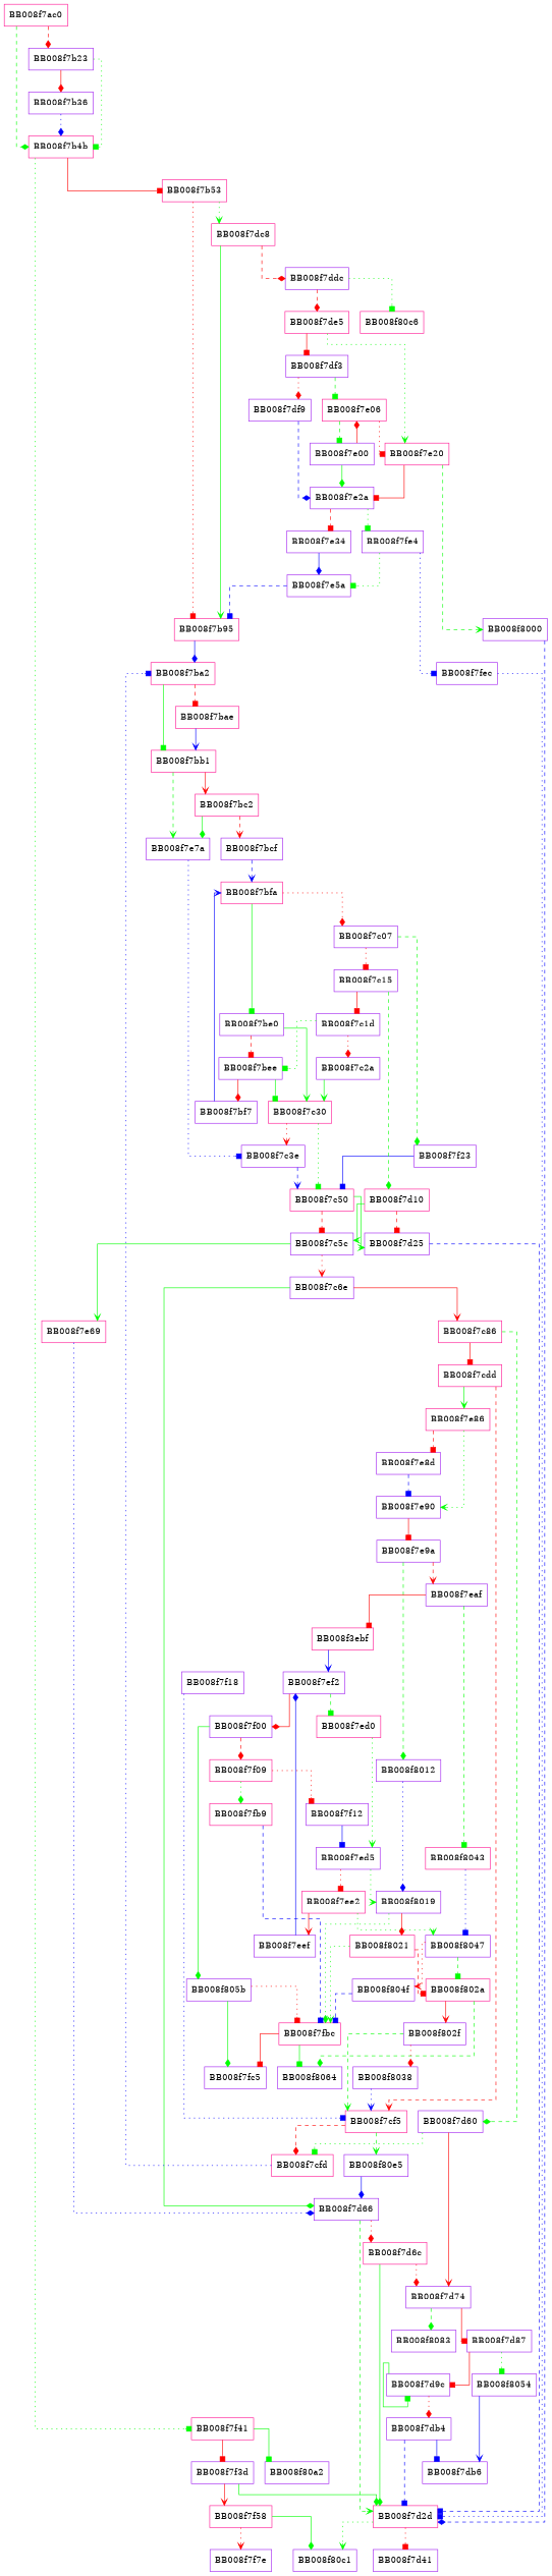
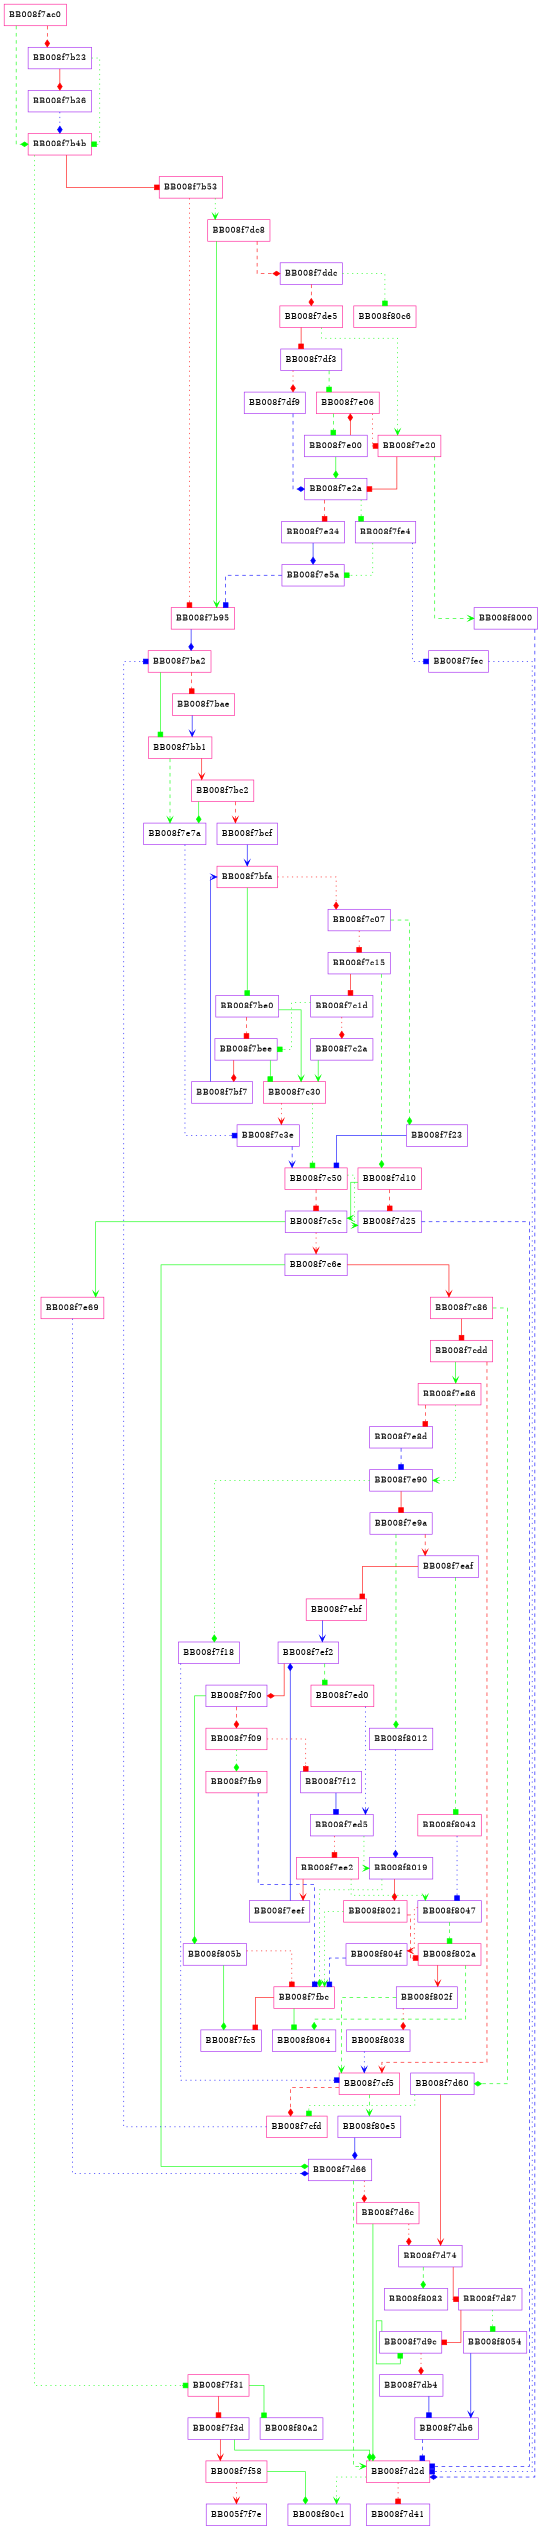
  digraph {
    splines=ortho
    node [color=purple shape=box]
    edge [arrowhead=box color=green style=solid]
    BB008f7ac0 [color=deeppink]
    BB008f7b4b [color=deeppink]
    BB008f7b23
-   BB008f7f31 [color=deeppink label=BB008f7f41]
+   BB008f7f31 [color=deeppink]
    BB008f7b53 [color=deeppink]
    BB008f7b36
    BB008f80a2
    BB008f7f3d
    BB008f7dc8 [color=deeppink]
    BB008f7b95 [color=deeppink]
    BB008f7d2d [color=deeppink]
    BB008f7f58 [color=deeppink]
    BB008f7ddc
    BB008f7ba2 [color=deeppink]
    BB008f80c6 [color=deeppink]
    BB008f7de5 [color=deeppink]
    BB008f7bb1 [color=deeppink]
    BB008f7bae [color=deeppink]
    BB008f7e7a
    BB008f7bc2 [color=deeppink]
    BB008f7c3e
    BB008f7bcf
    BB008f7c30 [color=deeppink]
    BB008f7c50 [color=deeppink]
    BB008f7bfa [color=deeppink]
    BB008f7be0
    BB008f7c07
    BB008f7bee
    BB008f7f23
    BB008f7c15
    BB008f7bf7
    BB008f7d25
    BB008f7c5c
    BB008f7d10 [color=deeppink]
    BB008f7c1d
    BB008f7c2a
    BB008f7e69 [color=deeppink]
    BB008f7c6e
    BB008f80c1
    BB008f7d41
    BB008f7d66
    BB008f7c86 [color=deeppink]
    BB008f7d6c [color=deeppink]
    BB008f7d60
    BB008f7cdd [color=deeppink]
    BB008f7d74
    BB008f7cfd [color=deeppink]
    BB008f7e86 [color=deeppink]
    BB008f7cf5 [color=deeppink]
    BB008f7e90
    BB008f7e8d
    BB008f80e5
    BB008f7f18
    BB008f7e9a
    BB008f8083
    BB008f7d87
    BB008f8054
    BB008f7d9c
    BB008f7db6
    BB008f7db4
    BB008f7e20 [color=deeppink]
    BB008f7df3
    BB008f7e2a
    BB008f8000
    BB008f7e06 [color=deeppink]
    BB008f7df9
    BB008f7fe4
    BB008f7e34
    BB008f7e00
    BB008f7e5a
    BB008f7fec
    BB008f8012
    BB008f7eaf
    BB008f8019
    BB008f8043 [color=deeppink]
-   BB008f7ebf [color=deeppink label=BB008f3ebf]
+   BB008f7ebf [color=deeppink]
    BB008f7fbc [color=deeppink]
    BB008f8021 [color=deeppink]
    BB008f8047
    BB008f7ef2
    BB008f802a [color=deeppink]
    BB008f804f
    BB008f7ed0 [color=deeppink]
    BB008f7f00
    BB008f7ed5
    BB008f805b
    BB008f7f09 [color=deeppink]
    BB008f7ee2 [color=deeppink]
    BB008f7eef
    BB008f8064
    BB008f7fc5
    BB008f802f
    BB008f7fb9 [color=deeppink]
    BB008f7f12
-   BB008f7f7e
+   BB008f7f7e [label=BB005f7f7e]
    BB008f8038
    BB008f7ac0 -> BB008f7b4b [arrowhead=diamond style=dashed]
    BB008f7ac0 -> BB008f7b23 [arrowhead=diamond color=red style=dashed]
    BB008f7b4b -> BB008f7f31 [style=dotted]
    BB008f7b4b -> BB008f7b53 [color=red]
    BB008f7b23 -> BB008f7b4b [style=dotted]
    BB008f7b23 -> BB008f7b36 [arrowhead=diamond color=red]
    BB008f7f31 -> BB008f80a2
    BB008f7f31 -> BB008f7f3d [color=red]
    BB008f7b53 -> BB008f7dc8 [arrowhead=vee style=dotted]
    BB008f7b53 -> BB008f7b95 [color=red style=dotted]
    BB008f7b36 -> BB008f7b4b [arrowhead=diamond color=blue style=dotted]
    BB008f7f3d -> BB008f7d2d [arrowhead=diamond]
    BB008f7f3d -> BB008f7f58 [arrowhead=vee color=red]
    BB008f7dc8 -> BB008f7b95 [arrowhead=vee]
    BB008f7dc8 -> BB008f7ddc [arrowhead=diamond color=red style=dashed]
    BB008f7b95 -> BB008f7ba2 [arrowhead=diamond color=blue]
    BB008f7d2d -> BB008f80c1 [arrowhead=vee style=dotted]
    BB008f7d2d -> BB008f7d41 [color=red style=dotted]
    BB008f7f58 -> BB008f80c1 [arrowhead=diamond]
    BB008f7f58 -> BB008f7f7e [arrowhead=vee color=red style=dotted]
    BB008f7ddc -> BB008f80c6 [style=dotted]
    BB008f7ddc -> BB008f7de5 [arrowhead=diamond color=red style=dashed]
    BB008f7ba2 -> BB008f7bb1
    BB008f7ba2 -> BB008f7bae [color=red style=dashed]
    BB008f7de5 -> BB008f7e20 [arrowhead=vee style=dotted]
    BB008f7de5 -> BB008f7df3 [color=red]
    BB008f7bb1 -> BB008f7e7a [arrowhead=vee style=dashed]
    BB008f7bb1 -> BB008f7bc2 [arrowhead=vee color=red]
    BB008f7bae -> BB008f7bb1 [arrowhead=vee color=blue]
    BB008f7e7a -> BB008f7c3e [color=blue style=dotted]
    BB008f7bc2 -> BB008f7e7a [arrowhead=diamond]
    BB008f7bc2 -> BB008f7bcf [arrowhead=vee color=red style=dashed]
    BB008f7c3e -> BB008f7c50 [arrowhead=vee color=blue style=dashed]
-   BB008f7bcf -> BB008f7bfa [arrowhead=vee color=blue style=dashed]
+   BB008f7bcf -> BB008f7bfa [arrowhead=vee color=blue]
    BB008f7c30 -> BB008f7c3e [arrowhead=vee color=red style=dotted]
    BB008f7c30 -> BB008f7c50 [style=dotted]
-   BB008f7c50 -> BB008f7d25 [arrowhead=vee]
+   BB008f7c50 -> BB008f7d25 [arrowhead=vee style=dotted]
    BB008f7c50 -> BB008f7c5c [color=red style=dashed]
    BB008f7bfa -> BB008f7be0
    BB008f7bfa -> BB008f7c07 [arrowhead=diamond color=red style=dotted]
    BB008f7be0 -> BB008f7c30 [arrowhead=vee]
    BB008f7be0 -> BB008f7bee [color=red style=dashed]
    BB008f7c07 -> BB008f7f23 [arrowhead=diamond style=dashed]
    BB008f7c07 -> BB008f7c15 [color=red style=dotted]
    BB008f7bee -> BB008f7c30
    BB008f7bee -> BB008f7bf7 [arrowhead=diamond color=red]
    BB008f7f23 -> BB008f7c50 [color=blue]
    BB008f7c15 -> BB008f7d10 [arrowhead=diamond style=dashed]
    BB008f7c15 -> BB008f7c1d [color=red]
    BB008f7bf7 -> BB008f7bfa [arrowhead=vee color=blue]
    BB008f7d25 -> BB008f7d2d [color=blue style=dashed]
    BB008f7c5c -> BB008f7e69 [arrowhead=vee]
    BB008f7c5c -> BB008f7c6e [arrowhead=vee color=red style=dotted]
    BB008f7d10 -> BB008f7d25 [color=red style=dashed]
    BB008f7d10 -> BB008f7c5c [arrowhead=vee]
    BB008f7c1d -> BB008f7bee [style=dotted]
    BB008f7c1d -> BB008f7c2a [arrowhead=diamond color=red style=dotted]
    BB008f7c2a -> BB008f7c30 [arrowhead=vee]
    BB008f7e69 -> BB008f7d66 [arrowhead=diamond color=blue style=dotted]
    BB008f7c6e -> BB008f7d66 [arrowhead=diamond]
    BB008f7c6e -> BB008f7c86 [arrowhead=vee color=red]
    BB008f7d66 -> BB008f7d2d [arrowhead=vee style=dashed]
    BB008f7d66 -> BB008f7d6c [arrowhead=diamond color=red style=dotted]
    BB008f7c86 -> BB008f7d60 [arrowhead=diamond style=dashed]
    BB008f7c86 -> BB008f7cdd [color=red]
    BB008f7d6c -> BB008f7d2d [arrowhead=diamond]
    BB008f7d6c -> BB008f7d74 [arrowhead=diamond color=red style=dotted]
    BB008f7d60 -> BB008f7d74 [arrowhead=vee color=red]
    BB008f7d60 -> BB008f7cfd [style=dotted]
    BB008f7cdd -> BB008f7e86 [arrowhead=vee]
    BB008f7cdd -> BB008f7cf5 [arrowhead=vee color=red style=dashed]
    BB008f7d74 -> BB008f8083 [arrowhead=diamond style=dashed]
    BB008f7d74 -> BB008f7d87 [color=red]
    BB008f7cfd -> BB008f7ba2 [color=blue style=dotted]
    BB008f7e86 -> BB008f7e90 [arrowhead=vee style=dotted]
    BB008f7e86 -> BB008f7e8d [color=red style=dashed]
    BB008f7cf5 -> BB008f7cfd [arrowhead=diamond color=red style=dashed]
    BB008f7cf5 -> BB008f80e5 [arrowhead=vee style=dashed]
+   BB008f7e90 -> BB008f7f18 [arrowhead=diamond style=dotted]
    BB008f7e90 -> BB008f7e9a [color=red]
    BB008f7e8d -> BB008f7e90 [color=blue style=dashed]
    BB008f80e5 -> BB008f7d66 [arrowhead=diamond color=blue]
    BB008f7f18 -> BB008f7cf5 [color=blue style=dotted]
    BB008f7e9a -> BB008f8012 [arrowhead=diamond style=dashed]
    BB008f7e9a -> BB008f7eaf [arrowhead=vee color=red style=dashed]
    BB008f7d87 -> BB008f8054 [style=dotted]
    BB008f7d87 -> BB008f7d9c [color=red]
    BB008f8054 -> BB008f7db6 [arrowhead=vee color=blue]
    BB008f7d9c -> BB008f7d9c
    BB008f7d9c -> BB008f7db4 [arrowhead=diamond color=red style=dotted]
-   BB008f7db4 -> BB008f7d2d [color=blue style=dashed]
+   BB008f7db6 -> BB008f7d2d [color=blue style=dashed]
    BB008f7db4 -> BB008f7db6 [color=blue]
    BB008f7e20 -> BB008f7e2a [color=red]
    BB008f7e20 -> BB008f8000 [arrowhead=vee style=dashed]
    BB008f7df3 -> BB008f7e06 [style=dashed]
    BB008f7df3 -> BB008f7df9 [arrowhead=diamond color=red style=dotted]
    BB008f7e2a -> BB008f7fe4 [style=dotted]
    BB008f7e2a -> BB008f7e34 [color=red style=dashed]
    BB008f8000 -> BB008f7d2d [arrowhead=diamond color=blue style=dashed]
    BB008f7e06 -> BB008f7e20 [color=red style=dotted]
    BB008f7e06 -> BB008f7e00 [style=dashed]
    BB008f7df9 -> BB008f7e2a [arrowhead=diamond color=blue style=dashed]
    BB008f7fe4 -> BB008f7e5a [style=dotted]
    BB008f7fe4 -> BB008f7fec [color=blue style=dotted]
    BB008f7e34 -> BB008f7e5a [arrowhead=diamond color=blue]
    BB008f7e00 -> BB008f7e2a [arrowhead=diamond]
    BB008f7e00 -> BB008f7e06 [arrowhead=diamond color=red]
    BB008f7e5a -> BB008f7b95 [color=blue style=dashed]
    BB008f7fec -> BB008f7d2d [color=blue style=dotted]
    BB008f8012 -> BB008f8019 [arrowhead=diamond color=blue style=dotted]
    BB008f7eaf -> BB008f8043 [style=dashed]
    BB008f7eaf -> BB008f7ebf [color=red]
    BB008f8019 -> BB008f7fbc [arrowhead=diamond style=dotted]
    BB008f8019 -> BB008f8021 [arrowhead=diamond color=red]
    BB008f8043 -> BB008f8047 [color=blue style=dotted]
    BB008f7ebf -> BB008f7ef2 [arrowhead=vee color=blue]
    BB008f7fbc -> BB008f8064
    BB008f7fbc -> BB008f7fc5 [color=red]
    BB008f8021 -> BB008f7fbc [arrowhead=vee style=dotted]
    BB008f8021 -> BB008f802a [color=red style=dashed]
    BB008f8047 -> BB008f802a [style=dashed]
    BB008f8047 -> BB008f804f [arrowhead=vee color=red style=dotted]
    BB008f7ef2 -> BB008f7ed0 [style=dashed]
    BB008f7ef2 -> BB008f7f00 [arrowhead=diamond color=red]
    BB008f802a -> BB008f8064 [arrowhead=diamond style=dashed]
    BB008f802a -> BB008f802f [arrowhead=vee color=red]
    BB008f804f -> BB008f7fbc [color=blue style=dashed]
-   BB008f7ed0 -> BB008f7ed5 [arrowhead=vee style=dotted]
+   BB008f7ed0 -> BB008f7ed5 [arrowhead=vee color=blue style=dotted]
    BB008f7f00 -> BB008f805b [arrowhead=diamond]
    BB008f7f00 -> BB008f7f09 [arrowhead=diamond color=red style=dashed]
    BB008f7ed5 -> BB008f8019 [arrowhead=vee style=dotted]
    BB008f7ed5 -> BB008f7ee2 [color=red style=dotted]
    BB008f805b -> BB008f7fbc [color=red style=dotted]
    BB008f805b -> BB008f7fc5 [arrowhead=diamond]
    BB008f7f09 -> BB008f7fb9 [arrowhead=diamond style=dotted]
    BB008f7f09 -> BB008f7f12 [color=red style=dotted]
    BB008f7ee2 -> BB008f8047 [arrowhead=vee style=dotted]
    BB008f7ee2 -> BB008f7eef [arrowhead=vee color=red]
    BB008f7eef -> BB008f7ef2 [arrowhead=diamond color=blue]
    BB008f802f -> BB008f7cf5 [arrowhead=vee style=dashed]
    BB008f802f -> BB008f8038 [arrowhead=diamond color=red style=dotted]
    BB008f7fb9 -> BB008f7fbc [color=blue style=dashed]
    BB008f7f12 -> BB008f7ed5 [color=blue]
    BB008f8038 -> BB008f7cf5 [arrowhead=vee color=blue style=dotted]
  }
